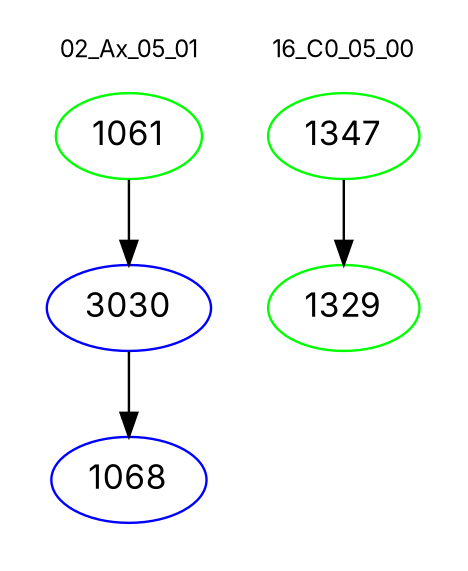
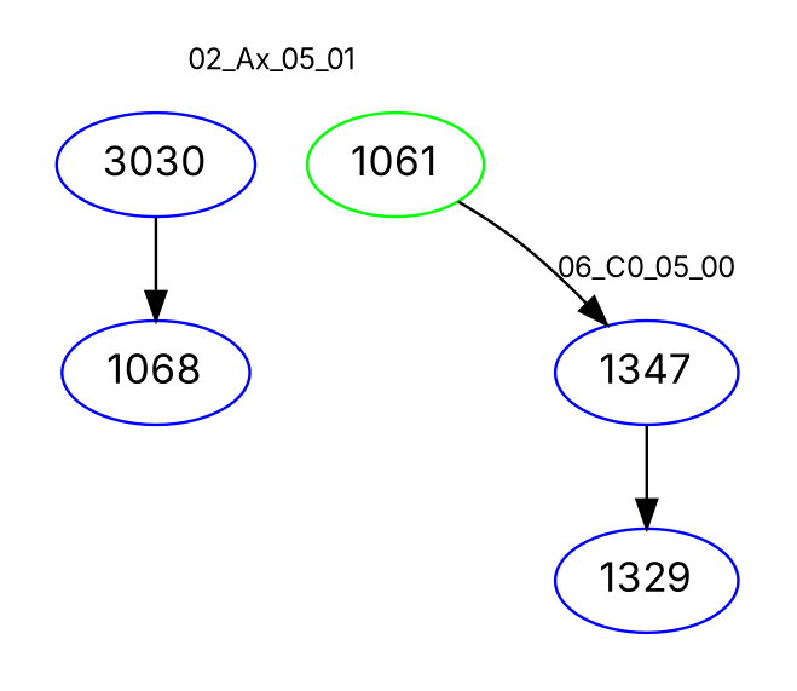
  digraph {
    fontname=Inter
    node [color=blue fontname=Inter]
    edge [color=black fontname=Inter]
    n1 [color=green label=1061]
    n2 [label=3030]
    n3 [label=1068]
-   n4 [color=green label=1347]
-   n5 [color=green label=1329]
+   n4 [label=1347]
+   n5 [label=1329]
    subgraph cluster_1 {
      color=white
      fontsize=10
      label="02_Ax_05_01"
      n1
      n2
      n3
    }
    subgraph cluster_2 {
      color=white
      fontsize=10
-     label="16_C0_05_00"
+     label="06_C0_05_00"
      n4
      n5
    }
-   n1 -> n2
+   n1 -> n4
    n2 -> n3
    n4 -> n5
  }
